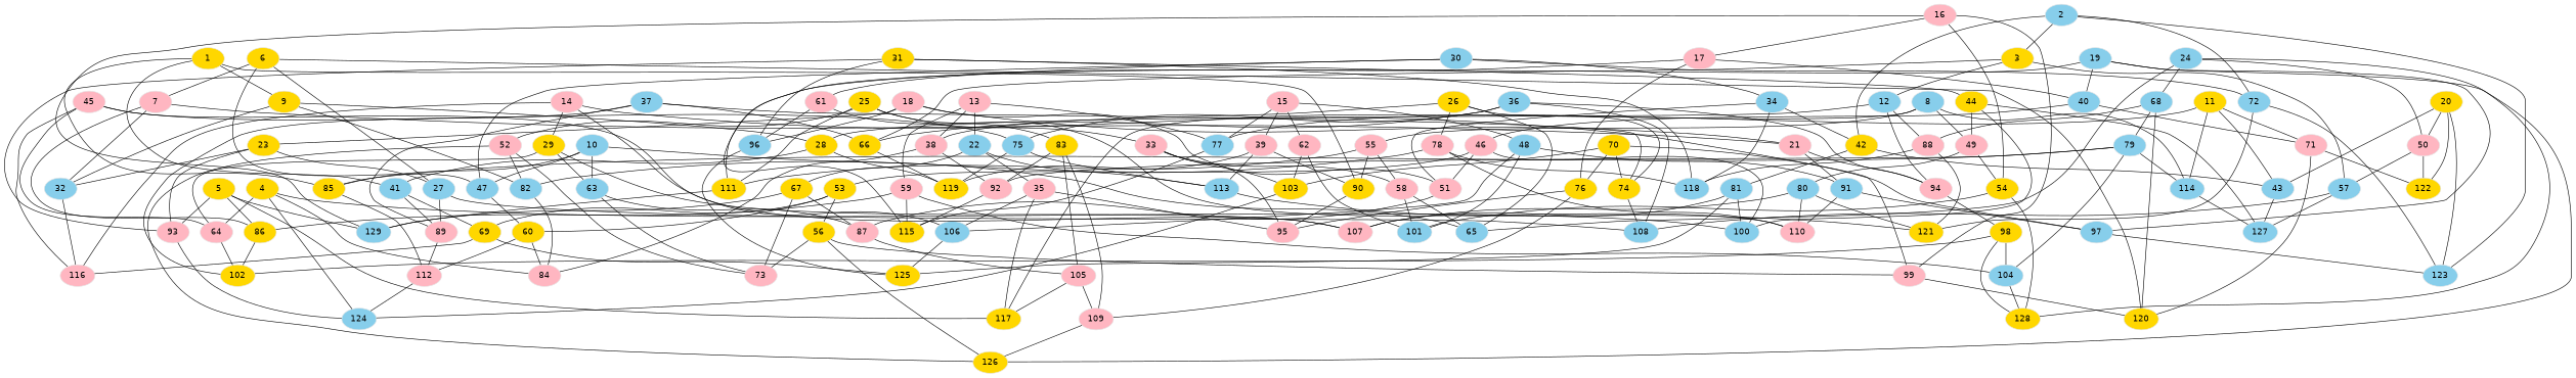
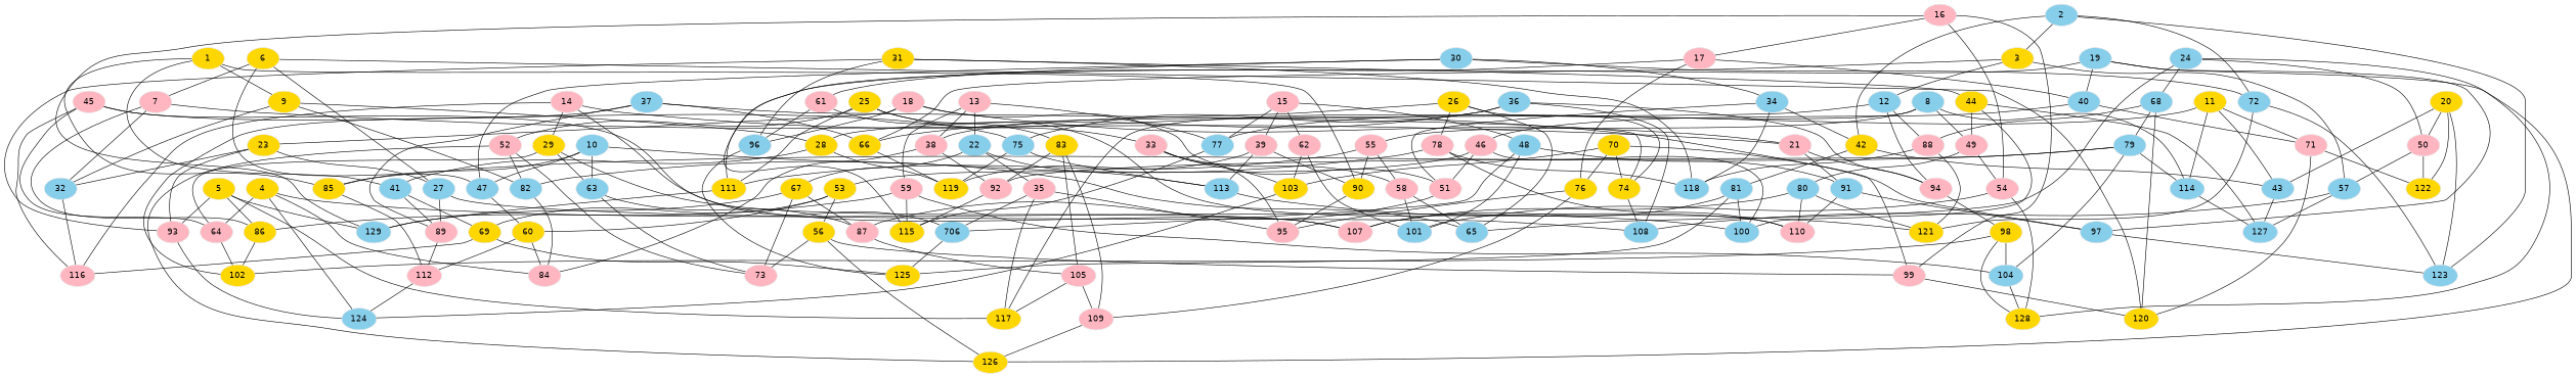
  graph {
    fontname="DejaVu Sans"
    node [color=gray90 fillcolor=skyblue fontname="DejaVu Sans" style=filled]
    edge [fontname="DejaVu Sans"]
    1 [fillcolor=gold]
    9 [fillcolor=gold]
    41
    85 [fillcolor=gold]
    90 [fillcolor=gold]
    32
    28 [fillcolor=gold]
    82
    89 [fillcolor=lightpink]
    69 [fillcolor=gold]
    112 [fillcolor=lightpink]
    95 [fillcolor=lightpink]
    2
    3 [fillcolor=gold]
    42 [fillcolor=gold]
    72
    123
    12
    57
    66 [fillcolor=gold]
    43
    81
    121 [fillcolor=gold]
    88 [fillcolor=lightpink]
    94 [fillcolor=lightpink]
    108
    127
    119 [fillcolor=gold]
    4 [fillcolor=gold]
    64 [fillcolor=lightpink]
    84 [fillcolor=lightpink]
    100
    124
    102 [fillcolor=gold]
    5 [fillcolor=gold]
    86 [fillcolor=gold]
    93 [fillcolor=lightpink]
    117 [fillcolor=gold]
    129
    6 [fillcolor=gold]
    7 [fillcolor=lightpink]
    27
    47
    120 [fillcolor=gold]
    21 [fillcolor=lightpink]
    60 [fillcolor=gold]
    91
    116 [fillcolor=lightpink]
    8
    49 [fillcolor=lightpink]
    55 [fillcolor=lightpink]
    114
-   54 [fillcolor=gold]
+   54 [fillcolor=lightpink]
    80
    111 [fillcolor=gold]
    58 [fillcolor=lightpink]
    10
    63
    65
    87 [fillcolor=lightpink]
    73 [fillcolor=lightpink]
    11 [fillcolor=gold]
    71 [fillcolor=lightpink]
    77
    122 [fillcolor=gold]
    115 [fillcolor=gold]
    118
    98 [fillcolor=gold]
    13 [fillcolor=lightpink]
    22
    38 [fillcolor=lightpink]
    59 [fillcolor=lightpink]
    35 [fillcolor=lightpink]
    67 [fillcolor=gold]
    113
    92 [fillcolor=lightpink]
    104
    29 [fillcolor=gold]
    14 [fillcolor=lightpink]
    99 [fillcolor=lightpink]
-   106
+   106 [label=706]
    107 [fillcolor=lightpink]
    125 [fillcolor=gold]
    15 [fillcolor=lightpink]
    39 [fillcolor=lightpink]
    48
    62 [fillcolor=lightpink]
    101
    103 [fillcolor=gold]
    16 [fillcolor=lightpink]
    17 [fillcolor=lightpink]
    40
    61 [fillcolor=lightpink]
    76 [fillcolor=gold]
    128 [fillcolor=gold]
    46 [fillcolor=lightpink]
    96
    83 [fillcolor=gold]
    109 [fillcolor=lightpink]
    18 [fillcolor=lightpink]
    23 [fillcolor=gold]
    51 [fillcolor=lightpink]
    19
    97
    126 [fillcolor=gold]
    20 [fillcolor=gold]
    50 [fillcolor=lightpink]
    110 [fillcolor=lightpink]
    24
    68
    79
    25 [fillcolor=gold]
    33 [fillcolor=lightpink]
    52 [fillcolor=lightpink]
    26 [fillcolor=gold]
    74 [fillcolor=gold]
    78 [fillcolor=lightpink]
    30
    34
    31 [fillcolor=gold]
    44 [fillcolor=gold]
    36
    75
    37
    53 [fillcolor=gold]
    45 [fillcolor=lightpink]
    56 [fillcolor=gold]
    105 [fillcolor=lightpink]
    70 [fillcolor=gold]
    1 -- 9
    1 -- 41
    1 -- 85
    1 -- 90
    9 -- 32
    9 -- 28
    9 -- 82
    41 -- 89
    41 -- 69
    85 -- 112
    90 -- 95
    32 -- 116
    28 -- 41
    28 -- 119
    82 -- 84
    89 -- 112
    69 -- 116
    69 -- 125
    112 -- 124
    2 -- 3
    2 -- 42
    2 -- 72
    2 -- 123
    3 -- 12
    3 -- 57
    3 -- 66
    42 -- 43
    42 -- 81
    72 -- 123
    72 -- 121
    12 -- 28
    12 -- 88
    12 -- 94
    57 -- 108
    57 -- 127
    66 -- 119
    43 -- 127
    81 -- 100
    81 -- 107
    81 -- 125
    88 -- 121
    88 -- 118
    94 -- 98
    4 -- 64
    4 -- 84
    4 -- 100
    4 -- 124
    64 -- 102
    5 -- 86
    5 -- 93
    5 -- 117
    5 -- 129
    86 -- 102
    93 -- 124
    6 -- 7
    6 -- 27
    6 -- 47
    6 -- 120
    7 -- 32
    7 -- 86
    7 -- 21
    27 -- 89
    27 -- 108
    47 -- 60
    21 -- 94
    21 -- 91
    60 -- 112
    60 -- 84
    91 -- 97
    91 -- 110
    8 -- 117
    8 -- 49
    8 -- 55
    8 -- 114
    49 -- 54
    49 -- 80
    55 -- 90
    55 -- 111
    55 -- 58
    114 -- 127
    54 -- 101
    54 -- 128
    80 -- 121
    80 -- 107
    80 -- 110
    111 -- 129
    58 -- 65
    58 -- 101
    10 -- 85
    10 -- 47
    10 -- 63
    10 -- 65
    63 -- 87
    63 -- 73
    87 -- 105
    11 -- 43
    11 -- 114
    11 -- 71
    11 -- 77
    71 -- 120
    71 -- 122
    77 -- 115
    98 -- 102
    98 -- 104
    98 -- 128
    13 -- 77
    13 -- 22
    13 -- 38
    13 -- 59
    22 -- 35
    22 -- 67
    22 -- 113
    38 -- 84
    38 -- 92
    59 -- 86
    59 -- 115
    59 -- 104
    35 -- 95
    35 -- 117
    35 -- 106
    67 -- 129
    67 -- 87
    67 -- 73
    113 -- 121
    92 -- 115
    104 -- 128
    29 -- 64
    29 -- 63
    29 -- 107
    14 -- 116
    14 -- 29
    14 -- 99
    14 -- 106
    99 -- 120
    106 -- 125
    15 -- 77
    15 -- 39
    15 -- 48
    15 -- 62
    39 -- 90
    39 -- 119
    39 -- 113
    48 -- 91
    48 -- 106
    48 -- 101
    62 -- 101
    62 -- 103
    103 -- 124
    16 -- 129
    16 -- 54
    16 -- 99
    16 -- 17
    17 -- 40
    17 -- 61
    17 -- 76
    40 -- 71
    40 -- 46
    61 -- 96
    61 -- 83
    76 -- 95
    76 -- 109
    46 -- 100
    46 -- 51
    46 -- 53
    96 -- 125
    83 -- 92
    83 -- 109
    83 -- 105
    109 -- 126
    18 -- 21
    18 -- 96
    18 -- 23
    18 -- 51
    23 -- 32
    23 -- 93
    23 -- 27
    51 -- 87
    19 -- 111
    19 -- 40
    19 -- 97
    19 -- 126
    97 -- 123
    20 -- 123
    20 -- 43
    20 -- 122
    20 -- 50
    50 -- 57
    50 -- 122
    24 -- 65
    24 -- 128
    24 -- 50
    24 -- 68
    68 -- 88
    68 -- 120
    68 -- 79
    79 -- 85
    79 -- 114
    79 -- 92
    79 -- 104
    25 -- 111
    25 -- 110
    25 -- 33
    25 -- 52
    33 -- 95
    33 -- 58
    33 -- 103
    52 -- 82
    52 -- 73
    52 -- 126
    26 -- 65
    26 -- 38
    26 -- 74
    26 -- 78
    74 -- 108
    78 -- 82
    78 -- 118
    78 -- 110
    30 -- 72
    30 -- 47
    30 -- 115
    30 -- 34
    34 -- 42
    34 -- 118
    34 -- 51
    31 -- 93
    31 -- 118
    31 -- 96
    31 -- 44
    44 -- 127
    44 -- 100
    44 -- 49
    36 -- 66
    36 -- 94
    36 -- 108
    36 -- 75
    75 -- 119
    75 -- 113
    37 -- 89
    37 -- 66
    37 -- 102
    37 -- 74
    53 -- 69
    53 -- 60
    53 -- 56
    45 -- 64
    45 -- 116
    45 -- 107
    45 -- 75
    56 -- 73
    56 -- 99
    56 -- 126
    105 -- 117
    105 -- 109
    70 -- 103
    70 -- 76
    70 -- 97
    70 -- 74
  }
